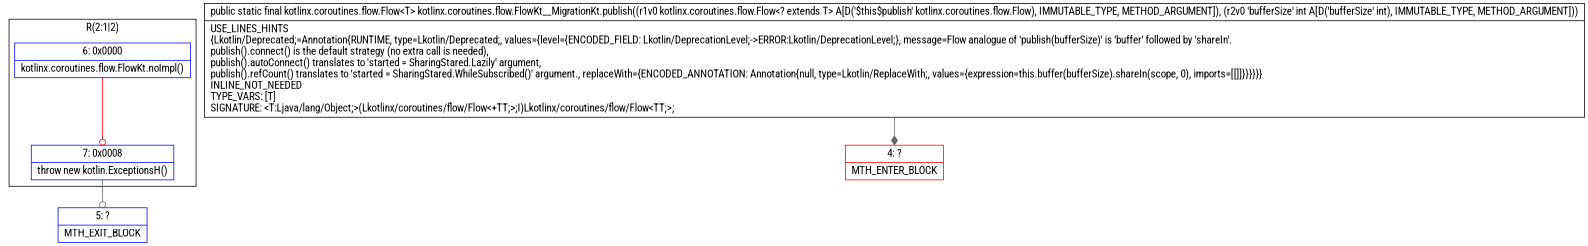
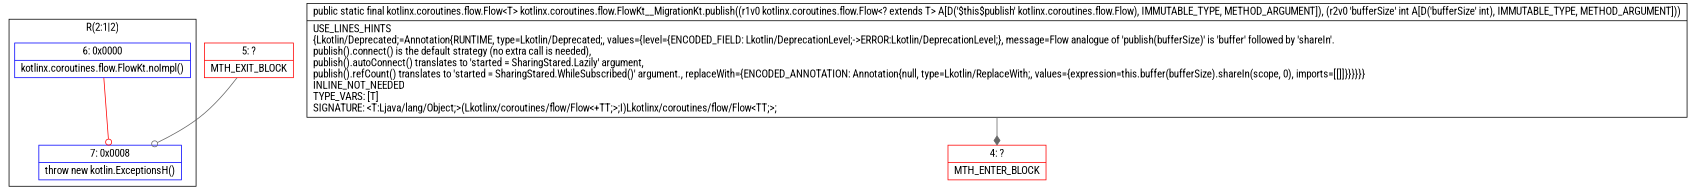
  digraph {
    fontname="Roboto Condensed"
    node [color=blue fontname="Roboto Condensed" shape=record]
    edge [arrowhead=odot color=gray40 fontname="Roboto Condensed"]
    n1 [label="{6\:\ 0x0000|kotlinx.coroutines.flow.FlowKt.noImpl()\l}"]
    n2 [label="{7\:\ 0x0008|throw new kotlin.ExceptionsH()\l}"]
-   n3 [label="{5\:\ ?|MTH_EXIT_BLOCK\l}"]
+   n3 [color=red label="{5\:\ ?|MTH_EXIT_BLOCK\l}"]
    n4 [color=red label="{4\:\ ?|MTH_ENTER_BLOCK\l}"]
    n5 [label="{public static final kotlinx.coroutines.flow.Flow\<T\> kotlinx.coroutines.flow.FlowKt__MigrationKt.publish((r1v0 kotlinx.coroutines.flow.Flow\<? extends T\> A[D('$this$publish' kotlinx.coroutines.flow.Flow), IMMUTABLE_TYPE, METHOD_ARGUMENT]), (r2v0 'bufferSize' int A[D('bufferSize' int), IMMUTABLE_TYPE, METHOD_ARGUMENT]))  | USE_LINES_HINTS\l\{Lkotlin\/Deprecated;=Annotation\{RUNTIME, type=Lkotlin\/Deprecated;, values=\{level=\{ENCODED_FIELD: Lkotlin\/DeprecationLevel;\-\>ERROR:Lkotlin\/DeprecationLevel;\}, message=Flow analogue of 'publish(bufferSize)' is 'buffer' followed by 'shareIn'. \lpublish().connect() is the default strategy (no extra call is needed), \lpublish().autoConnect() translates to 'started = SharingStared.Lazily' argument, \lpublish().refCount() translates to 'started = SharingStared.WhileSubscribed()' argument., replaceWith=\{ENCODED_ANNOTATION: Annotation\{null, type=Lkotlin\/ReplaceWith;, values=\{expression=this.buffer(bufferSize).shareIn(scope, 0), imports=[[]]\}\}\}\}\}\}\lINLINE_NOT_NEEDED\lTYPE_VARS: [T]\lSIGNATURE: \<T:Ljava\/lang\/Object;\>(Lkotlinx\/coroutines\/flow\/Flow\<+TT;\>;I)Lkotlinx\/coroutines\/flow\/Flow\<TT;\>;\l}" color=""]
    subgraph cluster_1 {
      label="R(2:1|2)"
      n1
      n2
    }
    n1 -> n2 [color=red]
-   n2 -> n3
+   n3 -> n2
    n5 -> n4 [arrowhead=diamond]
  }
